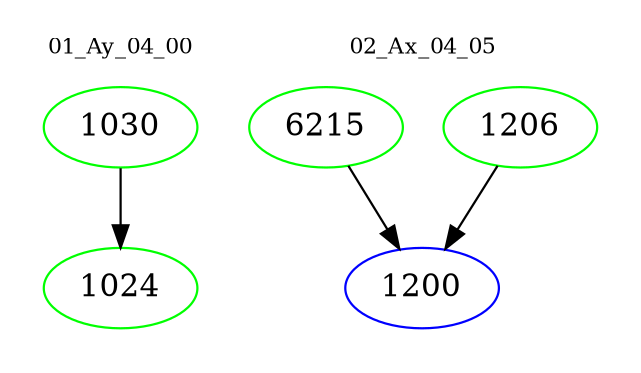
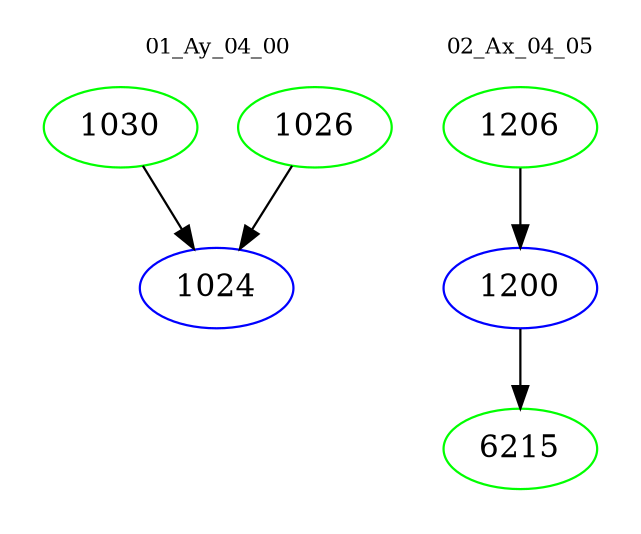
  digraph {
    node [color=green]
    edge [color=black]
-   n2 [label=1024]
+   n1 [label=1026]
+   n2 [color=blue label=1024]
    n3 [label=1030]
    n4 [label=1206]
    n5 [color=blue label=1200]
    n6 [label=6215]
    subgraph cluster_1 {
      color=white
      fontsize=10
      label="01_Ay_04_00"
+     n1
      n2
      n3
    }
    subgraph cluster_2 {
      color=white
      fontsize=10
      label="02_Ax_04_05"
      n4
      n5
      n6
    }
+   n1 -> n2
    n3 -> n2
    n4 -> n5
-   n6 -> n5
+   n5 -> n6
  }
